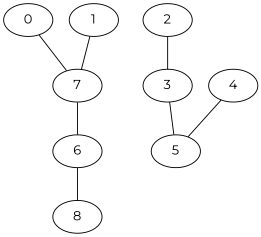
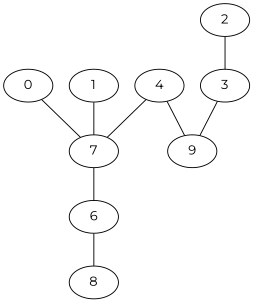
  graph {
    fontname=Montserrat
    node [fontname=Montserrat type=corner]
    edge [fontname=Montserrat frequency=1 type0=line]
    0 [x=84 y=412]
    7 [type=intersection x=93 y=397]
    6 [x=66 y=51]
    8 [x=449 y=65]
    1 [type=intersection x=439 y=406]
    2 [x=458 y=433]
    3 [x=446 y=463]
-   5 [x=77 y=455]
+   5 [x=77 y=455 label=9]
    4 [x=87 y=427]
    0 -- 7 [angle0=-1.03]
    7 -- 6 [angle0=1.52]
    6 -- 8 [angle0=.04]
    1 -- 7 [angle0=.03]
    2 -- 3 [angle0=-1.19]
    3 -- 5 [angle0=.02]
+   4 -- 7 [angle0=-1.37]
    4 -- 5 [angle0=-1.23]
  }
